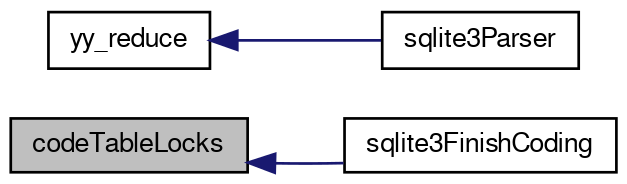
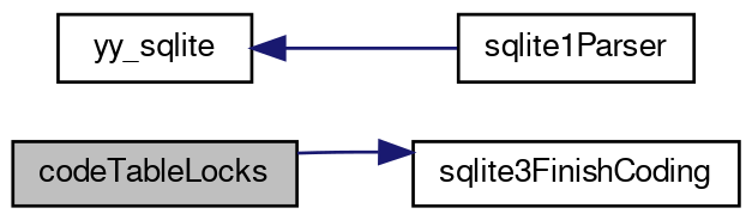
  digraph {
    rankdir=LR
    node [color=black fillcolor=white fontname=FreeSans fontsize=10 shape=record style=filled]
    edge [color=midnightblue dir=back fontname=FreeSans fontsize=10 labelfontname=FreeSans labelfontsize=10 style=solid]
    n1 [fillcolor=grey75 fontcolor=black height=0.2 label=codeTableLocks width=0.4]
    n2 [height=0.2 label=sqlite3FinishCoding width=0.4]
-   n3 [height=0.2 label=yy_reduce width=0.4]
-   n4 [height=0.2 label=sqlite3Parser width=0.4]
-   n1 -> n2
+   n3 [height=0.2 label=yy_sqlite width=0.4]
+   n4 [height=0.2 label=sqlite1Parser width=0.4]
+   n2 -> n1
    n3 -> n4
  }
